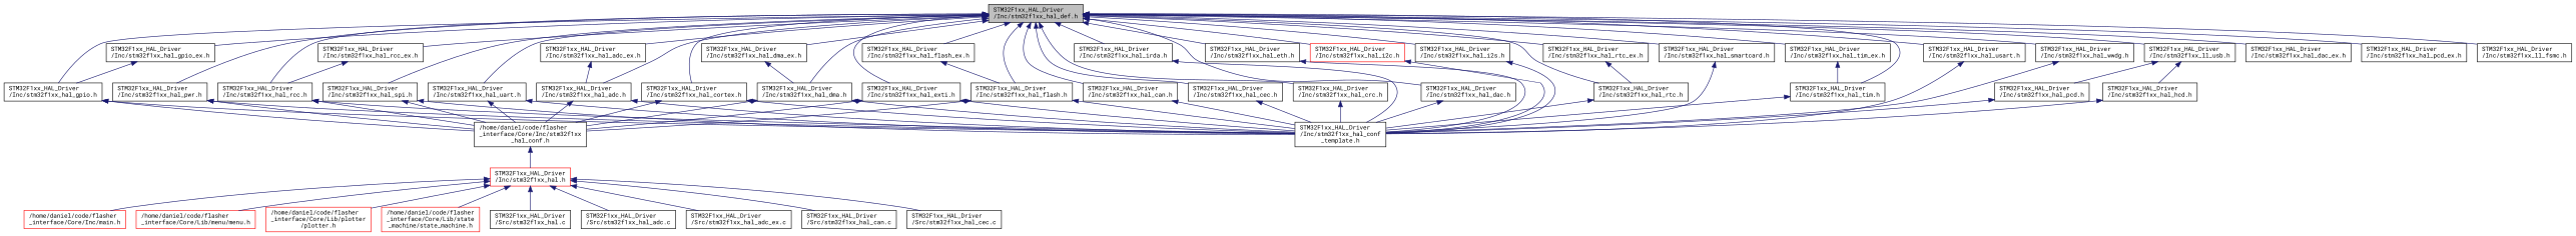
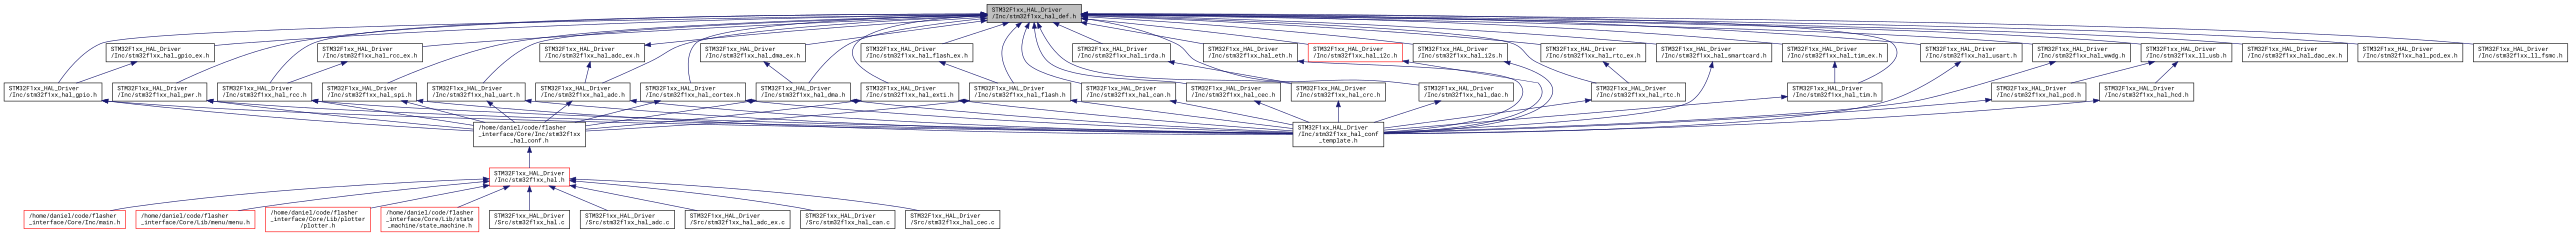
  digraph {
    fontname="Roboto Mono"
    node [color=black fillcolor=white fontname="Roboto Mono" fontsize=10 shape=record style=filled]
    edge [color=midnightblue dir=back fontname="Roboto Mono" fontsize=10 labelfontname=Helvetica labelfontsize=10 style=solid]
    n1 [fillcolor=grey75 fontcolor=black height=0.2 label="STM32F1xx_HAL_Driver\l/Inc/stm32f1xx_hal_def.h" width=0.4]
    n2 [height=0.2 label="STM32F1xx_HAL_Driver\l/Inc/stm32f1xx_hal_adc.h" width=0.4]
    n3 [height=0.2 label="STM32F1xx_HAL_Driver\l/Inc/stm32f1xx_hal_adc_ex.h" width=0.4]
    n4 [height=0.2 label="STM32F1xx_HAL_Driver\l/Inc/stm32f1xx_hal_can.h" width=0.4]
    n5 [height=0.2 label="STM32F1xx_HAL_Driver\l/Inc/stm32f1xx_hal_cec.h" width=0.4]
    n6 [height=0.2 label="STM32F1xx_HAL_Driver\l/Inc/stm32f1xx_hal_cortex.h" width=0.4]
    n7 [height=0.2 label="STM32F1xx_HAL_Driver\l/Inc/stm32f1xx_hal_crc.h" width=0.4]
    n8 [height=0.2 label="STM32F1xx_HAL_Driver\l/Inc/stm32f1xx_hal_dac.h" width=0.4]
    n9 [height=0.2 label="STM32F1xx_HAL_Driver\l/Inc/stm32f1xx_hal_dac_ex.h" width=0.4]
    n10 [height=0.2 label="STM32F1xx_HAL_Driver\l/Inc/stm32f1xx_hal_dma.h" width=0.4]
    n11 [height=0.2 label="STM32F1xx_HAL_Driver\l/Inc/stm32f1xx_hal_dma_ex.h" width=0.4]
    n12 [height=0.2 label="STM32F1xx_HAL_Driver\l/Inc/stm32f1xx_hal_eth.h" width=0.4]
    n13 [height=0.2 label="STM32F1xx_HAL_Driver\l/Inc/stm32f1xx_hal_exti.h" width=0.4]
    n14 [height=0.2 label="STM32F1xx_HAL_Driver\l/Inc/stm32f1xx_hal_flash.h" width=0.4]
    n15 [height=0.2 label="STM32F1xx_HAL_Driver\l/Inc/stm32f1xx_hal_flash_ex.h" width=0.4]
    n16 [height=0.2 label="STM32F1xx_HAL_Driver\l/Inc/stm32f1xx_hal_gpio.h" width=0.4]
    n17 [height=0.2 label="STM32F1xx_HAL_Driver\l/Inc/stm32f1xx_hal_gpio_ex.h" width=0.4]
    n18 [color=red height=0.2 label="STM32F1xx_HAL_Driver\l/Inc/stm32f1xx_hal_i2c.h" width=0.4]
    n19 [height=0.2 label="STM32F1xx_HAL_Driver\l/Inc/stm32f1xx_hal_i2s.h" width=0.4]
    n20 [height=0.2 label="STM32F1xx_HAL_Driver\l/Inc/stm32f1xx_hal_irda.h" width=0.4]
    n21 [height=0.2 label="STM32F1xx_HAL_Driver\l/Inc/stm32f1xx_hal_pcd_ex.h" width=0.4]
    n22 [height=0.2 label="STM32F1xx_HAL_Driver\l/Inc/stm32f1xx_hal_pwr.h" width=0.4]
    n23 [height=0.2 label="STM32F1xx_HAL_Driver\l/Inc/stm32f1xx_hal_rcc.h" width=0.4]
    n24 [height=0.2 label="STM32F1xx_HAL_Driver\l/Inc/stm32f1xx_hal_rcc_ex.h" width=0.4]
    n25 [height=0.2 label="STM32F1xx_HAL_Driver\l/Inc/stm32f1xx_hal_rtc.h" width=0.4]
    n26 [height=0.2 label="STM32F1xx_HAL_Driver\l/Inc/stm32f1xx_hal_rtc_ex.h" width=0.4]
    n27 [height=0.2 label="STM32F1xx_HAL_Driver\l/Inc/stm32f1xx_hal_smartcard.h" width=0.4]
    n28 [height=0.2 label="STM32F1xx_HAL_Driver\l/Inc/stm32f1xx_hal_spi.h" width=0.4]
    n29 [height=0.2 label="STM32F1xx_HAL_Driver\l/Inc/stm32f1xx_hal_tim.h" width=0.4]
    n30 [height=0.2 label="STM32F1xx_HAL_Driver\l/Inc/stm32f1xx_hal_tim_ex.h" width=0.4]
    n31 [height=0.2 label="STM32F1xx_HAL_Driver\l/Inc/stm32f1xx_hal_uart.h" width=0.4]
    n32 [height=0.2 label="STM32F1xx_HAL_Driver\l/Inc/stm32f1xx_hal_usart.h" width=0.4]
    n33 [height=0.2 label="STM32F1xx_HAL_Driver\l/Inc/stm32f1xx_hal_wwdg.h" width=0.4]
    n34 [height=0.2 label="STM32F1xx_HAL_Driver\l/Inc/stm32f1xx_ll_fsmc.h" width=0.4]
    n35 [height=0.2 label="STM32F1xx_HAL_Driver\l/Inc/stm32f1xx_ll_usb.h" width=0.4]
    n36 [height=0.2 label="/home/daniel/code/flasher\l_interface/Core/Inc/stm32f1xx\l_hal_conf.h" width=0.4]
    n37 [height=0.2 label="STM32F1xx_HAL_Driver\l/Inc/stm32f1xx_hal_conf\l_template.h" width=0.4]
    n38 [height=0.2 label="STM32F1xx_HAL_Driver\l/Inc/stm32f1xx_hal_hcd.h" width=0.4]
    n39 [height=0.2 label="STM32F1xx_HAL_Driver\l/Inc/stm32f1xx_hal_pcd.h" width=0.4]
    n40 [color=red height=0.2 label="STM32F1xx_HAL_Driver\l/Inc/stm32f1xx_hal.h" width=0.4]
    n41 [color=red height=0.2 label="/home/daniel/code/flasher\l_interface/Core/Inc/main.h" width=0.4]
    n42 [color=red height=0.2 label="/home/daniel/code/flasher\l_interface/Core/Lib/menu/menu.h" width=0.4]
    n43 [color=red height=0.2 label="/home/daniel/code/flasher\l_interface/Core/Lib/plotter\l/plotter.h" width=0.4]
    n44 [color=red height=0.2 label="/home/daniel/code/flasher\l_interface/Core/Lib/state\l_machine/state_machine.h" width=0.4]
    n45 [height=0.2 label="STM32F1xx_HAL_Driver\l/Src/stm32f1xx_hal.c" width=0.4]
    n46 [height=0.2 label="STM32F1xx_HAL_Driver\l/Src/stm32f1xx_hal_adc.c" width=0.4]
    n47 [height=0.2 label="STM32F1xx_HAL_Driver\l/Src/stm32f1xx_hal_adc_ex.c" width=0.4]
    n48 [height=0.2 label="STM32F1xx_HAL_Driver\l/Src/stm32f1xx_hal_can.c" width=0.4]
    n49 [height=0.2 label="STM32F1xx_HAL_Driver\l/Src/stm32f1xx_hal_cec.c" width=0.4]
    n1 -> n2
-   n1 -> n3
+   n3 -> n1
    n1 -> n4
    n1 -> n5
    n1 -> n6
    n1 -> n7
    n1 -> n8
    n1 -> n9
    n1 -> n10
    n1 -> n11
    n1 -> n12
    n1 -> n13
    n1 -> n14
    n1 -> n15
    n1 -> n16
    n1 -> n17
    n1 -> n18
    n1 -> n19
    n1 -> n20
    n1 -> n21
    n1 -> n22
    n1 -> n23
    n1 -> n24
    n1 -> n25
    n1 -> n26
    n1 -> n27
    n1 -> n28
    n1 -> n29
    n1 -> n30
    n1 -> n31
    n1 -> n32
    n1 -> n33
    n1 -> n34
    n1 -> n35
    n2 -> n36
    n2 -> n37
    n3 -> n2
    n4 -> n37
    n5 -> n37
    n6 -> n36
    n6 -> n37
    n7 -> n37
    n8 -> n37
    n10 -> n36
    n10 -> n37
    n11 -> n10
    n12 -> n37
    n13 -> n36
    n13 -> n37
    n14 -> n36
    n14 -> n37
    n15 -> n14
    n16 -> n36
    n16 -> n37
    n17 -> n16
    n18 -> n37
    n19 -> n37
-   n20 -> n37
+   n20 -> n7
    n22 -> n36
    n22 -> n37
    n23 -> n36
    n23 -> n37
    n24 -> n23
    n25 -> n37
    n26 -> n25
    n27 -> n37
    n28 -> n36
    n28 -> n37
    n29 -> n37
    n30 -> n29
    n31 -> n36
    n31 -> n37
    n32 -> n37
    n33 -> n37
    n35 -> n38
    n35 -> n39
    n36 -> n40
    n38 -> n37
    n39 -> n37
    n40 -> n41
    n40 -> n42
    n40 -> n43
    n40 -> n44
    n40 -> n45
    n40 -> n46
    n40 -> n47
    n40 -> n48
    n40 -> n49
  }
